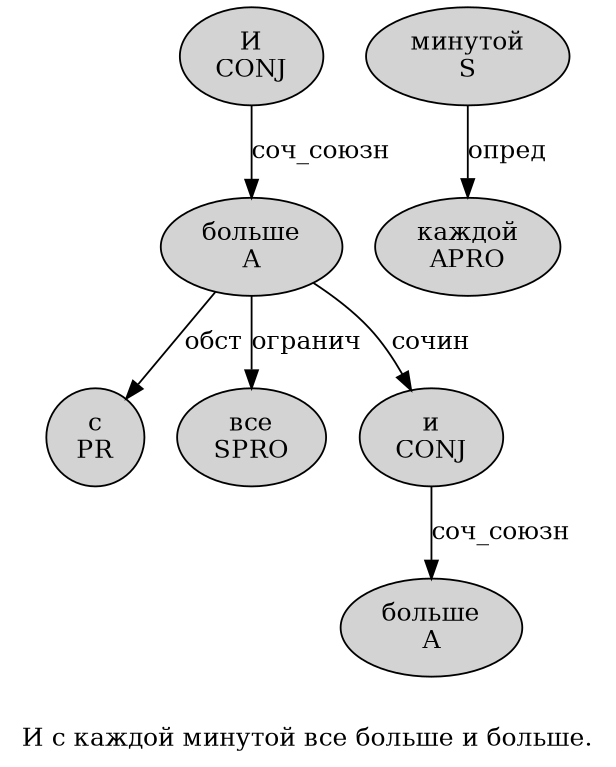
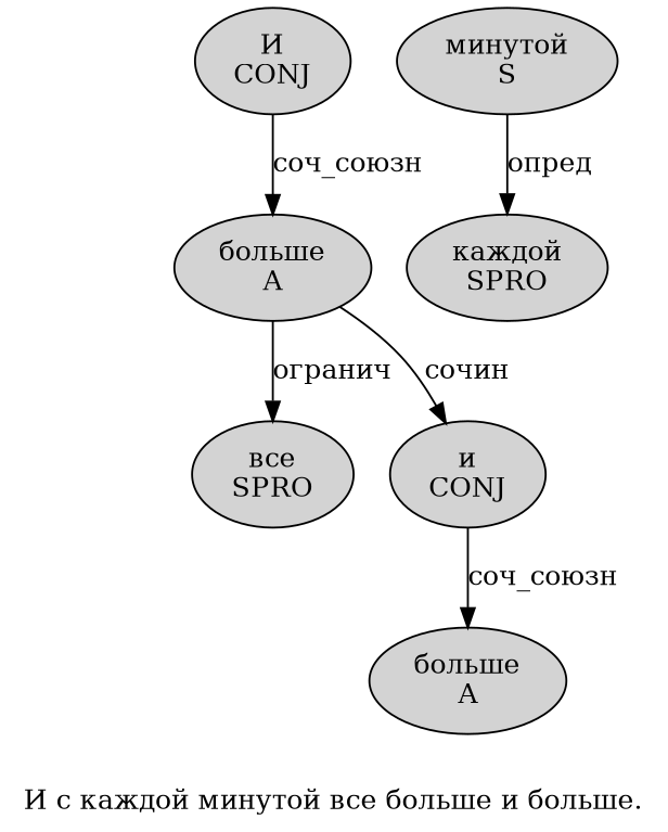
  digraph {
    label="И с каждой минутой все больше и больше."
    node [fillcolor=lightgray penwidth=1 shape=ellipse style=filled]
    n1 [label="И\nCONJ"]
    n2 [label="больше\nA"]
-   n3 [label="с\nPR"]
    n4 [label="все\nSPRO"]
    n5 [label="и\nCONJ"]
    n6 [label="минутой\nS"]
-   n7 [label="каждой\nAPRO"]
+   n7 [label="каждой\nSPRO"]
    n8 [label="больше\nA"]
    n1 -> n2 [label="соч_союзн"]
-   n2 -> n3 [label="обст"]
    n2 -> n4 [label="огранич"]
    n2 -> n5 [label="сочин"]
    n5 -> n8 [label="соч_союзн"]
    n6 -> n7 [label="опред"]
  }
